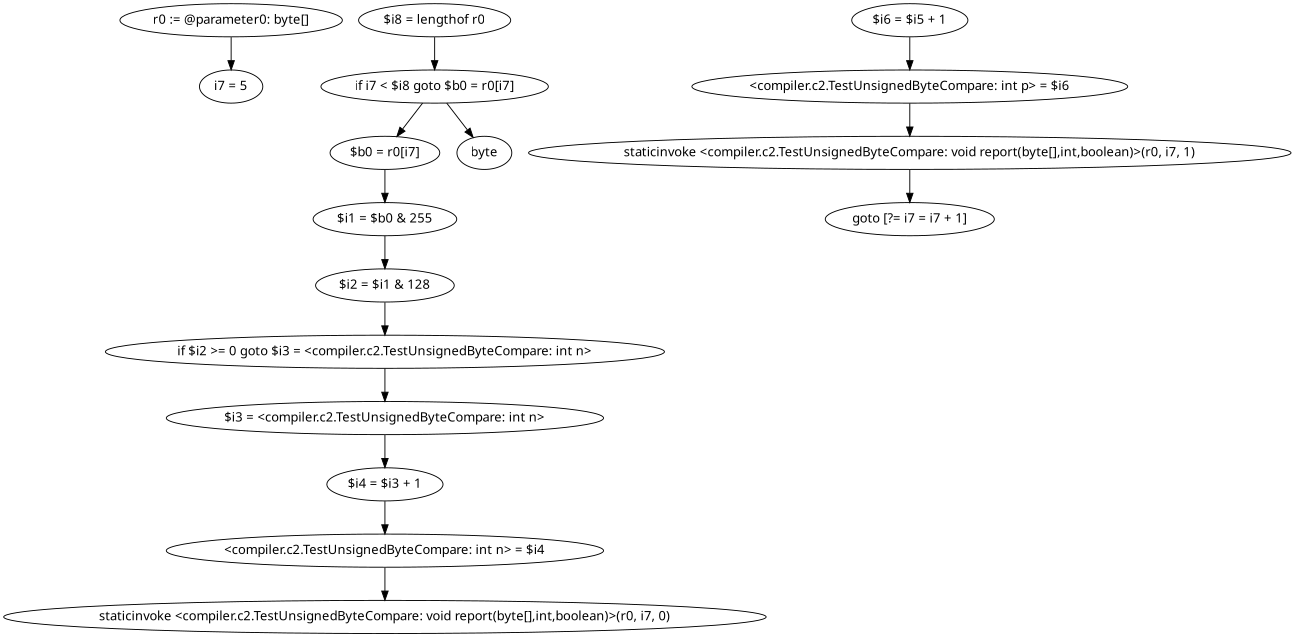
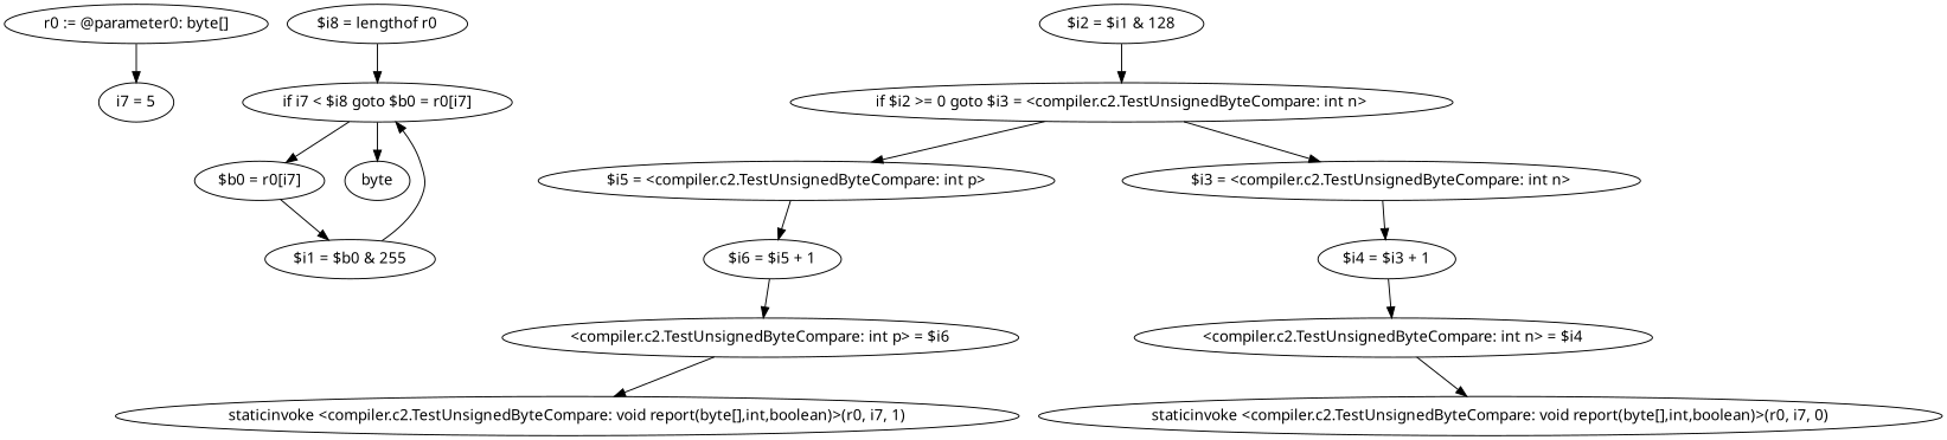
  digraph {
    fontname="Noto Sans"
    node [fontname="Noto Sans"]
    edge [fontname="Noto Sans"]
    n1 [label="i7 = 5"]
    "r0 := @parameter0: byte[]"
    "$i8 = lengthof r0"
    "if i7 < $i8 goto $b0 = r0[i7]"
    "$b0 = r0[i7]"
    "$i1 = $b0 & 255"
    "$i2 = $i1 & 128"
    "if $i2 >= 0 goto $i3 = <compiler.c2.TestUnsignedByteCompare: int n>"
+   "$i5 = <compiler.c2.TestUnsignedByteCompare: int p>"
    "$i3 = <compiler.c2.TestUnsignedByteCompare: int n>"
    "$i6 = $i5 + 1"
    "$i4 = $i3 + 1"
    "<compiler.c2.TestUnsignedByteCompare: int p> = $i6"
    "staticinvoke <compiler.c2.TestUnsignedByteCompare: void report(byte[],int,boolean)>(r0, i7, 1)"
-   "goto [?= i7 = i7 + 1]"
    "<compiler.c2.TestUnsignedByteCompare: int n> = $i4"
    "staticinvoke <compiler.c2.TestUnsignedByteCompare: void report(byte[],int,boolean)>(r0, i7, 0)"
    n18 [label=byte]
    "r0 := @parameter0: byte[]" -> n1
    "$i8 = lengthof r0" -> "if i7 < $i8 goto $b0 = r0[i7]"
    "if i7 < $i8 goto $b0 = r0[i7]" -> "$b0 = r0[i7]"
    "if i7 < $i8 goto $b0 = r0[i7]" -> n18
    "$b0 = r0[i7]" -> "$i1 = $b0 & 255"
-   "$i1 = $b0 & 255" -> "$i2 = $i1 & 128"
+   "$i1 = $b0 & 255" -> "if i7 < $i8 goto $b0 = r0[i7]"
    "$i2 = $i1 & 128" -> "if $i2 >= 0 goto $i3 = <compiler.c2.TestUnsignedByteCompare: int n>"
+   "if $i2 >= 0 goto $i3 = <compiler.c2.TestUnsignedByteCompare: int n>" -> "$i5 = <compiler.c2.TestUnsignedByteCompare: int p>"
    "if $i2 >= 0 goto $i3 = <compiler.c2.TestUnsignedByteCompare: int n>" -> "$i3 = <compiler.c2.TestUnsignedByteCompare: int n>"
+   "$i5 = <compiler.c2.TestUnsignedByteCompare: int p>" -> "$i6 = $i5 + 1"
    "$i3 = <compiler.c2.TestUnsignedByteCompare: int n>" -> "$i4 = $i3 + 1"
    "$i6 = $i5 + 1" -> "<compiler.c2.TestUnsignedByteCompare: int p> = $i6"
    "$i4 = $i3 + 1" -> "<compiler.c2.TestUnsignedByteCompare: int n> = $i4"
    "<compiler.c2.TestUnsignedByteCompare: int p> = $i6" -> "staticinvoke <compiler.c2.TestUnsignedByteCompare: void report(byte[],int,boolean)>(r0, i7, 1)"
-   "staticinvoke <compiler.c2.TestUnsignedByteCompare: void report(byte[],int,boolean)>(r0, i7, 1)" -> "goto [?= i7 = i7 + 1]"
    "<compiler.c2.TestUnsignedByteCompare: int n> = $i4" -> "staticinvoke <compiler.c2.TestUnsignedByteCompare: void report(byte[],int,boolean)>(r0, i7, 0)"
  }
